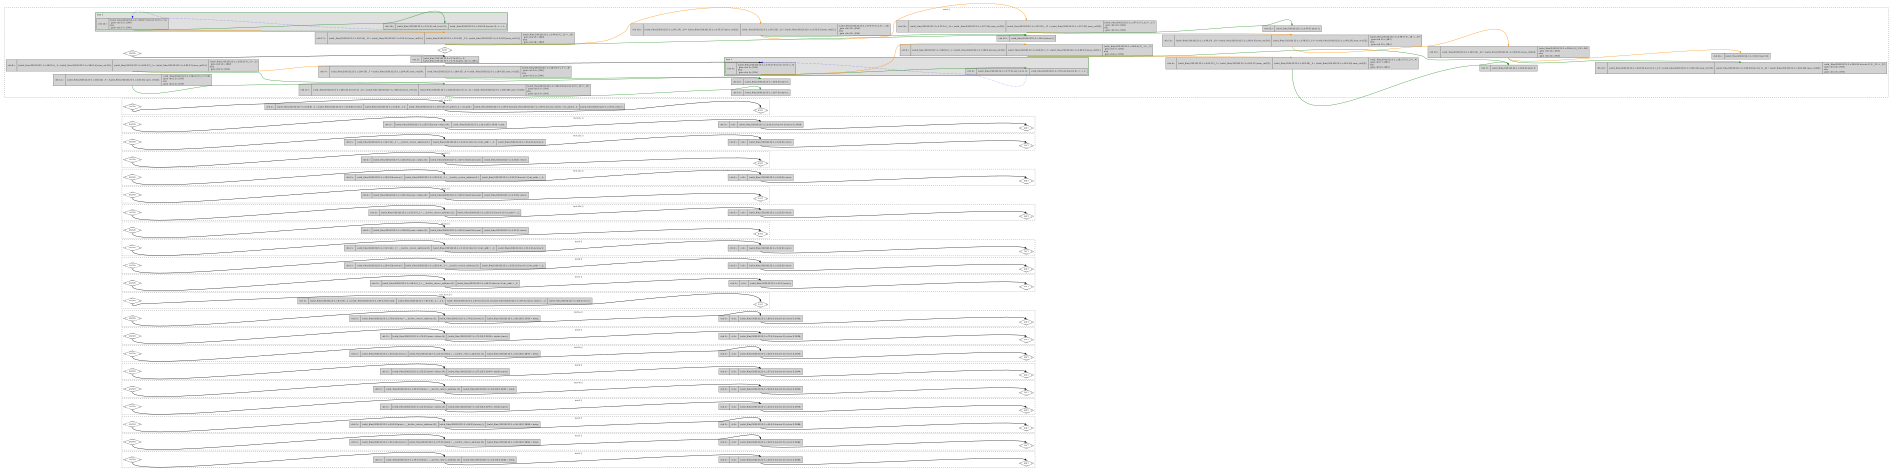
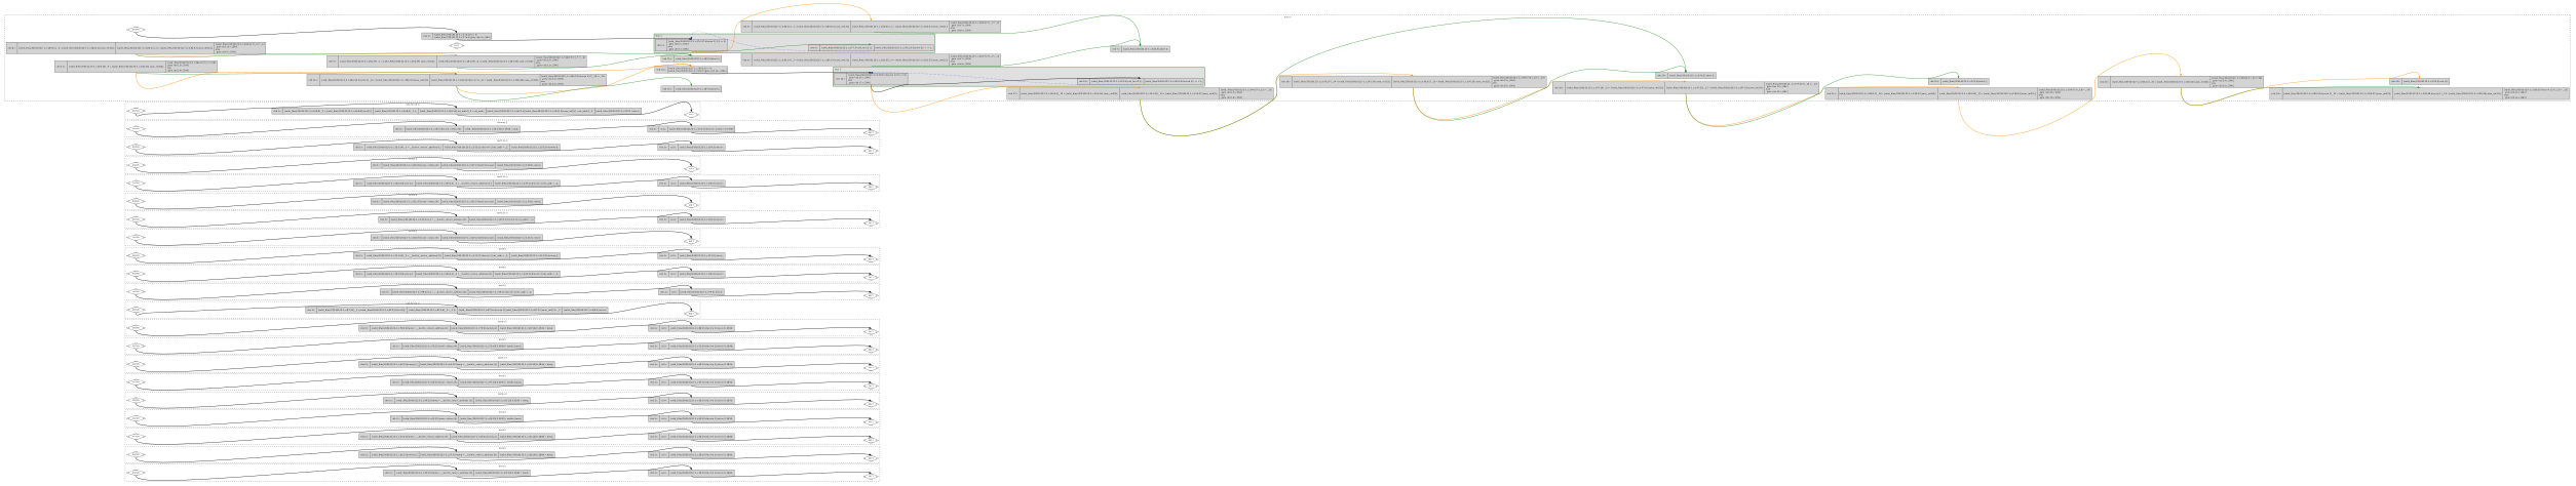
  digraph {
    fontname="IBM Plex Sans"
    rankdir=LR
    node [fillcolor=lightgrey fontname="IBM Plex Sans" shape=record style=filled]
    edge [constraint=true fontname="IBM Plex Sans" headport=n style="solid,bold" tailport=s color=black weight=10]
    n1 [fillcolor=white label=ENTRY shape=Mdiamond]
    n2 [fillcolor=white label=EXIT shape=Mdiamond]
    n3 [label="{\<bb\ 2\>:\l|[valid_files/20010122-1.c:19:10]\ temp\ =\ __builtin_return_address\ (0);\l|[valid_files/20010122-1.c:20:10]\ D.2884\ =\ temp;\l}"]
    n4 [label="{\<bb\ 3\>:\l|\<L0\>:\l|[valid_files/20010122-1.c:20:10\ discrim\ 1]\ return\ D.2884;\l}"]
    n5 [fillcolor=white label=ENTRY shape=Mdiamond]
    n6 [fillcolor=white label=EXIT shape=Mdiamond]
    n7 [label="{\<bb\ 2\>:\l|[valid_files/20010122-1.c:26:3]\ dummy\ ();\l|[valid_files/20010122-1.c:27:10]\ temp\ =\ __builtin_return_address\ (0);\l|[valid_files/20010122-1.c:28:10]\ D.2886\ =\ temp;\l}"]
    n8 [label="{\<bb\ 3\>:\l|\<L0\>:\l|[valid_files/20010122-1.c:28:10\ discrim\ 1]\ return\ D.2886;\l}"]
    n9 [fillcolor=white label=ENTRY shape=Mdiamond]
    n10 [fillcolor=white label=EXIT shape=Mdiamond]
    n11 [label="{\<bb\ 2\>:\l|[valid_files/20010122-1.c:34:10]\ temp\ =\ __builtin_return_address\ (0);\l|[valid_files/20010122-1.c:35:3]\ dummy\ ();\l|[valid_files/20010122-1.c:36:10]\ D.2888\ =\ temp;\l}"]
    n12 [label="{\<bb\ 3\>:\l|\<L0\>:\l|[valid_files/20010122-1.c:36:10\ discrim\ 1]\ return\ D.2888;\l}"]
    n13 [fillcolor=white label=ENTRY shape=Mdiamond]
    n14 [fillcolor=white label=EXIT shape=Mdiamond]
    n15 [label="{\<bb\ 2\>:\l|[valid_files/20010122-1.c:41:25]\ save\ =\ alloca\ (4);\l|[valid_files/20010122-1.c:43:10]\ D.2890\ =\ test4a\ (save);\l}"]
    n16 [label="{\<bb\ 3\>:\l|\<L0\>:\l|[valid_files/20010122-1.c:43:10\ discrim\ 1]\ return\ D.2890;\l}"]
    n17 [fillcolor=white label=ENTRY shape=Mdiamond]
    n18 [fillcolor=white label=EXIT shape=Mdiamond]
    n19 [label="{\<bb\ 2\>:\l|[valid_files/20010122-1.c:49:10]\ temp\ =\ __builtin_return_address\ (1);\l|[valid_files/20010122-1.c:50:10]\ D.2892\ =\ temp;\l}"]
    n20 [label="{\<bb\ 3\>:\l|\<L0\>:\l|[valid_files/20010122-1.c:50:10\ discrim\ 1]\ return\ D.2892;\l}"]
    n21 [fillcolor=white label=ENTRY shape=Mdiamond]
    n22 [fillcolor=white label=EXIT shape=Mdiamond]
    n23 [label="{\<bb\ 2\>:\l|[valid_files/20010122-1.c:55:25]\ save\ =\ alloca\ (4);\l|[valid_files/20010122-1.c:57:10]\ D.2894\ =\ test5a\ (save);\l}"]
    n24 [label="{\<bb\ 3\>:\l|\<L0\>:\l|[valid_files/20010122-1.c:57:10\ discrim\ 1]\ return\ D.2894;\l}"]
    n25 [fillcolor=white label=ENTRY shape=Mdiamond]
    n26 [fillcolor=white label=EXIT shape=Mdiamond]
    n27 [label="{\<bb\ 2\>:\l|[valid_files/20010122-1.c:63:3]\ dummy\ ();\l|[valid_files/20010122-1.c:64:10]\ temp\ =\ __builtin_return_address\ (1);\l|[valid_files/20010122-1.c:65:10]\ D.2896\ =\ temp;\l}"]
    n28 [label="{\<bb\ 3\>:\l|\<L0\>:\l|[valid_files/20010122-1.c:65:10\ discrim\ 1]\ return\ D.2896;\l}"]
    n29 [fillcolor=white label=ENTRY shape=Mdiamond]
    n30 [fillcolor=white label=EXIT shape=Mdiamond]
    n31 [label="{\<bb\ 2\>:\l|[valid_files/20010122-1.c:70:25]\ save\ =\ alloca\ (4);\l|[valid_files/20010122-1.c:72:10]\ D.2898\ =\ test6a\ (save);\l}"]
    n32 [label="{\<bb\ 3\>:\l|\<L0\>:\l|[valid_files/20010122-1.c:72:10\ discrim\ 1]\ return\ D.2898;\l}"]
    n33 [fillcolor=white label=ENTRY shape=Mdiamond]
    n34 [fillcolor=white label=EXIT shape=Mdiamond]
    n35 [label="{\<bb\ 2\>:\l|[valid_files/20010122-1.c:78:10]\ temp\ =\ __builtin_return_address\ (1);\l|[valid_files/20010122-1.c:79:3]\ dummy\ ();\l|[valid_files/20010122-1.c:80:10]\ D.2900\ =\ temp;\l}"]
    n36 [label="{\<bb\ 3\>:\l|\<L0\>:\l|[valid_files/20010122-1.c:80:10\ discrim\ 1]\ return\ D.2900;\l}"]
    n37 [fillcolor=white label=ENTRY shape=Mdiamond]
    n38 [fillcolor=white label=EXIT shape=Mdiamond]
    n39 [label="{\<bb\ 2\>:\l|[valid_files/20010122-1.c:87:23]\ _1\ =\ [valid_files/20010122-1.c:87:23]\ func1[i];\l|[valid_files/20010122-1.c:87:18]\ _2\ =\ _1\ ();\l|[valid_files/20010122-1.c:87:16\ discrim\ 1]\ [valid_files/20010122-1.c:87:12]\ save_ret1[i]\ =\ _2;\l|[valid_files/20010122-1.c:88:1]\ return;\l}"]
    n40 [fillcolor=white label=ENTRY shape=Mdiamond]
    n41 [fillcolor=white label=EXIT shape=Mdiamond]
    n42 [label="{\<bb\ 2\>:\l|[valid_files/20010122-1.c:98:14]\ _1\ =\ __builtin_return_address\ (0);\l|[valid_files/20010122-1.c:98:12\ discrim\ 1]\ ret_addr\ =\ _1;\l}"]
    n43 [label="{\<bb\ 3\>:\l|\<L0\>:\l|[valid_files/20010122-1.c:99:3]\ return;\l}"]
    n44 [fillcolor=white label=ENTRY shape=Mdiamond]
    n45 [fillcolor=white label=EXIT shape=Mdiamond]
    n46 [label="{\<bb\ 2\>:\l|[valid_files/20010122-1.c:104:3]\ dummy\ ();\l|[valid_files/20010122-1.c:105:14]\ _1\ =\ __builtin_return_address\ (0);\l|[valid_files/20010122-1.c:105:12\ discrim\ 1]\ ret_addr\ =\ _1;\l}"]
    n47 [label="{\<bb\ 3\>:\l|\<L0\>:\l|[valid_files/20010122-1.c:106:3]\ return;\l}"]
    n48 [fillcolor=white label=ENTRY shape=Mdiamond]
    n49 [fillcolor=white label=EXIT shape=Mdiamond]
    n50 [label="{\<bb\ 2\>:\l|[valid_files/20010122-1.c:111:14]\ _1\ =\ __builtin_return_address\ (0);\l|[valid_files/20010122-1.c:111:12\ discrim\ 1]\ ret_addr\ =\ _1;\l|[valid_files/20010122-1.c:112:3]\ dummy\ ();\l}"]
    n51 [label="{\<bb\ 3\>:\l|\<L0\>:\l|[valid_files/20010122-1.c:113:3]\ return;\l}"]
    n52 [fillcolor=white label=ENTRY shape=Mdiamond]
    n53 [fillcolor=white label=EXIT shape=Mdiamond]
    n54 [label="{\<bb\ 2\>:\l|[valid_files/20010122-1.c:118:25]\ save\ =\ alloca\ (4);\l|[valid_files/20010122-1.c:120:3]\ test10a\ (save);\l|[valid_files/20010122-1.c:121:1]\ return;\l}"]
    n55 [fillcolor=white label=ENTRY shape=Mdiamond]
    n56 [fillcolor=white label=EXIT shape=Mdiamond]
    n57 [label="{\<bb\ 2\>:\l|[valid_files/20010122-1.c:125:14]\ _1\ =\ __builtin_return_address\ (1);\l|[valid_files/20010122-1.c:125:12\ discrim\ 1]\ ret_addr\ =\ _1;\l}"]
    n58 [label="{\<bb\ 3\>:\l|\<L0\>:\l|[valid_files/20010122-1.c:126:3]\ return;\l}"]
    n59 [fillcolor=white label=ENTRY shape=Mdiamond]
    n60 [fillcolor=white label=EXIT shape=Mdiamond]
    n61 [label="{\<bb\ 2\>:\l|[valid_files/20010122-1.c:131:25]\ save\ =\ alloca\ (4);\l|[valid_files/20010122-1.c:133:3]\ test11a\ (save);\l|[valid_files/20010122-1.c:134:1]\ return;\l}"]
    n62 [fillcolor=white label=ENTRY shape=Mdiamond]
    n63 [fillcolor=white label=EXIT shape=Mdiamond]
    n64 [label="{\<bb\ 2\>:\l|[valid_files/20010122-1.c:138:3]\ dummy\ ();\l|[valid_files/20010122-1.c:139:14]\ _1\ =\ __builtin_return_address\ (1);\l|[valid_files/20010122-1.c:139:12\ discrim\ 1]\ ret_addr\ =\ _1;\l}"]
    n65 [label="{\<bb\ 3\>:\l|\<L0\>:\l|[valid_files/20010122-1.c:140:3]\ return;\l}"]
    n66 [fillcolor=white label=ENTRY shape=Mdiamond]
    n67 [fillcolor=white label=EXIT shape=Mdiamond]
    n68 [label="{\<bb\ 2\>:\l|[valid_files/20010122-1.c:145:25]\ save\ =\ alloca\ (4);\l|[valid_files/20010122-1.c:147:3]\ test12a\ (save);\l|[valid_files/20010122-1.c:148:1]\ return;\l}"]
    n69 [fillcolor=white label=ENTRY shape=Mdiamond]
    n70 [fillcolor=white label=EXIT shape=Mdiamond]
    n71 [label="{\<bb\ 2\>:\l|[valid_files/20010122-1.c:152:14]\ _1\ =\ __builtin_return_address\ (1);\l|[valid_files/20010122-1.c:152:12\ discrim\ 1]\ ret_addr\ =\ _1;\l|[valid_files/20010122-1.c:153:3]\ dummy\ ();\l}"]
    n72 [label="{\<bb\ 3\>:\l|\<L0\>:\l|[valid_files/20010122-1.c:154:3]\ return;\l}"]
    n73 [fillcolor=white label=ENTRY shape=Mdiamond]
    n74 [fillcolor=white label=EXIT shape=Mdiamond]
    n75 [label="{\<bb\ 2\>:\l|[valid_files/20010122-1.c:159:25]\ save\ =\ alloca\ (4);\l|[valid_files/20010122-1.c:161:10]\ D.2908\ =\ save;\l}"]
    n76 [label="{\<bb\ 3\>:\l|\<L0\>:\l|[valid_files/20010122-1.c:161:10\ discrim\ 1]\ return\ D.2908;\l}"]
    n77 [fillcolor=white label=ENTRY shape=Mdiamond]
    n78 [fillcolor=white label=EXIT shape=Mdiamond]
    n79 [label="{\<bb\ 2\>:\l|[valid_files/20010122-1.c:168:8]\ _1\ =\ [valid_files/20010122-1.c:168:8]\ func2[i];\l|[valid_files/20010122-1.c:168:3]\ _1\ ();\l|[valid_files/20010122-1.c:169:16]\ ret_addr.0_2\ =\ ret_addr;\l|[valid_files/20010122-1.c:169:16]\ [valid_files/20010122-1.c:169:12]\ save_ret2[i]\ =\ ret_addr.0_2;\l|[valid_files/20010122-1.c:170:1]\ return;\l}"]
    n80 [label="{\<bb\ 16\>:\l|[valid_files/20010122-1.c:190:17\ discrim\ 1]\ if\ (i\ \<=\ 5)\l\ \ goto\ \<bb\ 15\>;\ [INV]\lelse\l\ \ goto\ \<bb\ 17\>;\ [INV]\l}"]
    n81 [label="{\<bb\ 15\>:\l|[valid_files/20010122-1.c:191:5]\ call_func2\ (i);\l|[valid_files/20010122-1.c:190:23\ discrim\ 3]\ i\ =\ i\ +\ 1;\l}"]
    n82 [label="{\<bb\ 4\>:\l|[valid_files/20010122-1.c:176:17\ discrim\ 1]\ if\ (i\ \<=\ 5)\l\ \ goto\ \<bb\ 3\>;\ [INV]\lelse\l\ \ goto\ \<bb\ 5\>;\ [INV]\l}"]
    n83 [label="{\<bb\ 3\>:\l|[valid_files/20010122-1.c:177:5]\ call_func1\ (i);\l|[valid_files/20010122-1.c:176:23\ discrim\ 3]\ i\ =\ i\ +\ 1;\l}"]
    n84 [label="{\<bb\ 17\>:\l|[valid_files/20010122-1.c:194:16]\ _12\ =\ [valid_files/20010122-1.c:194:16]\ save_ret2[0];\l|[valid_files/20010122-1.c:194:32]\ _13\ =\ [valid_files/20010122-1.c:194:32]\ save_ret2[1];\l|[valid_files/20010122-1.c:194:6]\ if\ (_12\ !=\ _13)\l\ \ goto\ \<bb\ 19\>;\ [INV]\lelse\l\ \ goto\ \<bb\ 18\>;\ [INV]\l}"]
    n85 [label="{\<bb\ 5\>:\l|[valid_files/20010122-1.c:180:16]\ _1\ =\ [valid_files/20010122-1.c:180:16]\ save_ret1[0];\l|[valid_files/20010122-1.c:180:32]\ _2\ =\ [valid_files/20010122-1.c:180:32]\ save_ret1[1];\l|[valid_files/20010122-1.c:180:6]\ if\ (_1\ !=\ _2)\l\ \ goto\ \<bb\ 7\>;\ [INV]\lelse\l\ \ goto\ \<bb\ 6\>;\ [INV]\l}"]
    n86 [fillcolor=white label=ENTRY shape=Mdiamond]
    n87 [fillcolor=white label=EXIT shape=Mdiamond]
    n88 [label="{\<bb\ 2\>:\l|[valid_files/20010122-1.c:176:10]\ i\ =\ 0;\l[valid_files/20010122-1.c:176:3]\ goto\ \<bb\ 4\>;\ [INV]\l}"]
    n89 [label="{\<bb\ 6\>:\l|[valid_files/20010122-1.c:181:19]\ _3\ =\ [valid_files/20010122-1.c:181:19]\ save_ret1[1];\l|[valid_files/20010122-1.c:181:35]\ _4\ =\ [valid_files/20010122-1.c:181:35]\ save_ret1[2];\l|[valid_files/20010122-1.c:181:7]\ if\ (_3\ !=\ _4)\l\ \ goto\ \<bb\ 7\>;\ [INV]\lelse\l\ \ goto\ \<bb\ 8\>;\ [INV]\l}"]
    n90 [label="{\<bb\ 7\>:\l|[valid_files/20010122-1.c:182:5]\ abort\ ();\l}"]
    n91 [label="{\<bb\ 8\>:\l|[valid_files/20010122-1.c:183:16]\ _5\ =\ [valid_files/20010122-1.c:183:16]\ save_ret1[3];\l|[valid_files/20010122-1.c:183:32]\ _6\ =\ [valid_files/20010122-1.c:183:32]\ save_ret1[4];\l|[valid_files/20010122-1.c:183:6]\ if\ (_5\ !=\ _6)\l\ \ goto\ \<bb\ 10\>;\ [INV]\lelse\l\ \ goto\ \<bb\ 9\>;\ [INV]\l}"]
    n92 [label="{\<bb\ 9\>:\l|[valid_files/20010122-1.c:184:19]\ _7\ =\ [valid_files/20010122-1.c:184:19]\ save_ret1[4];\l|[valid_files/20010122-1.c:184:35]\ _8\ =\ [valid_files/20010122-1.c:184:35]\ save_ret1[5];\l|[valid_files/20010122-1.c:184:7]\ if\ (_7\ !=\ _8)\l\ \ goto\ \<bb\ 10\>;\ [INV]\lelse\l\ \ goto\ \<bb\ 11\>;\ [INV]\l}"]
    n93 [label="{\<bb\ 10\>:\l|[valid_files/20010122-1.c:185:5]\ abort\ ();\l}"]
    n94 [label="{\<bb\ 11\>:\l|[valid_files/20010122-1.c:186:16]\ _9\ =\ [valid_files/20010122-1.c:186:16]\ save_ret1[3];\l|[valid_files/20010122-1.c:186:6]\ if\ (_9\ !=\ 0B)\l\ \ goto\ \<bb\ 12\>;\ [INV]\lelse\l\ \ goto\ \<bb\ 14\>;\ [INV]\l}"]
    n95 [label="{\<bb\ 12\>:\l|[valid_files/20010122-1.c:186:32\ discrim\ 1]\ _10\ =\ [valid_files/20010122-1.c:186:32]\ save_ret1[0];\l|[valid_files/20010122-1.c:186:48\ discrim\ 1]\ _11\ =\ [valid_files/20010122-1.c:186:48]\ save_ret1[3];\l|[valid_files/20010122-1.c:186:20\ discrim\ 1]\ if\ (_10\ !=\ _11)\l\ \ goto\ \<bb\ 13\>;\ [INV]\lelse\l\ \ goto\ \<bb\ 14\>;\ [INV]\l}"]
+   n96 [label="{\<bb\ 14\>:\l|[valid_files/20010122-1.c:190:10]\ i\ =\ 0;\l[valid_files/20010122-1.c:190:3]\ goto\ \<bb\ 16\>;\ [INV]\l}"]
    n97 [label="{\<bb\ 13\>:\l|[valid_files/20010122-1.c:187:5]\ abort\ ();\l}"]
    n98 [label="{\<bb\ 18\>:\l|[valid_files/20010122-1.c:195:19]\ _14\ =\ [valid_files/20010122-1.c:195:19]\ save_ret2[1];\l|[valid_files/20010122-1.c:195:35]\ _15\ =\ [valid_files/20010122-1.c:195:35]\ save_ret2[2];\l|[valid_files/20010122-1.c:195:7]\ if\ (_14\ !=\ _15)\l\ \ goto\ \<bb\ 19\>;\ [INV]\lelse\l\ \ goto\ \<bb\ 20\>;\ [INV]\l}"]
    n99 [label="{\<bb\ 19\>:\l|[valid_files/20010122-1.c:196:5]\ abort\ ();\l}"]
    n100 [label="{\<bb\ 20\>:\l|[valid_files/20010122-1.c:197:16]\ _16\ =\ [valid_files/20010122-1.c:197:16]\ save_ret2[3];\l|[valid_files/20010122-1.c:197:32]\ _17\ =\ [valid_files/20010122-1.c:197:32]\ save_ret2[4];\l|[valid_files/20010122-1.c:197:6]\ if\ (_16\ !=\ _17)\l\ \ goto\ \<bb\ 22\>;\ [INV]\lelse\l\ \ goto\ \<bb\ 21\>;\ [INV]\l}"]
    n101 [label="{\<bb\ 21\>:\l|[valid_files/20010122-1.c:198:19]\ _18\ =\ [valid_files/20010122-1.c:198:19]\ save_ret2[4];\l|[valid_files/20010122-1.c:198:35]\ _19\ =\ [valid_files/20010122-1.c:198:35]\ save_ret2[5];\l|[valid_files/20010122-1.c:198:7]\ if\ (_18\ !=\ _19)\l\ \ goto\ \<bb\ 22\>;\ [INV]\lelse\l\ \ goto\ \<bb\ 23\>;\ [INV]\l}"]
    n102 [label="{\<bb\ 22\>:\l|[valid_files/20010122-1.c:199:5]\ abort\ ();\l}"]
    n103 [label="{\<bb\ 23\>:\l|[valid_files/20010122-1.c:200:16]\ _20\ =\ [valid_files/20010122-1.c:200:16]\ save_ret2[3];\l|[valid_files/20010122-1.c:200:6]\ if\ (_20\ !=\ 0B)\l\ \ goto\ \<bb\ 24\>;\ [INV]\lelse\l\ \ goto\ \<bb\ 26\>;\ [INV]\l}"]
    n104 [label="{\<bb\ 24\>:\l|[valid_files/20010122-1.c:200:32\ discrim\ 1]\ _21\ =\ [valid_files/20010122-1.c:200:32]\ save_ret2[0];\l|[valid_files/20010122-1.c:200:48\ discrim\ 1]\ _22\ =\ [valid_files/20010122-1.c:200:48]\ save_ret2[3];\l|[valid_files/20010122-1.c:200:20\ discrim\ 1]\ if\ (_21\ !=\ _22)\l\ \ goto\ \<bb\ 25\>;\ [INV]\lelse\l\ \ goto\ \<bb\ 26\>;\ [INV]\l}"]
    n105 [label="{\<bb\ 26\>:\l|[valid_files/20010122-1.c:203:3]\ exit\ (0);\l}"]
    subgraph cluster_1 {
      color=black
      label="test1 ()"
      style=dashed
      n1
      n2
      n3
      n4
    }
    subgraph cluster_2 {
      color=black
      label="test2 ()"
      style=dashed
      n5
      n6
      n7
      n8
    }
    subgraph cluster_3 {
      color=black
      label="test3 ()"
      style=dashed
      n9
      n10
      n11
      n12
    }
    subgraph cluster_4 {
      color=black
      label="test4 ()"
      style=dashed
      n13
      n14
      n15
      n16
    }
    subgraph cluster_5 {
      color=black
      label="test4a ()"
      style=dashed
      n17
      n18
      n19
      n20
    }
    subgraph cluster_6 {
      color=black
      label="test5 ()"
      style=dashed
      n21
      n22
      n23
      n24
    }
    subgraph cluster_7 {
      color=black
      label="test5a ()"
      style=dashed
      n25
      n26
      n27
      n28
    }
    subgraph cluster_8 {
      color=black
      label="test6 ()"
      style=dashed
      n29
      n30
      n31
      n32
    }
    subgraph cluster_9 {
      color=black
      label="test6a ()"
      style=dashed
      n33
      n34
      n35
      n36
    }
    subgraph cluster_10 {
      color=black
      label="call_func1 ()"
      style=dashed
      n37
      n38
      n39
    }
    subgraph cluster_11 {
      color=black
      label="test7 ()"
      style=dashed
      n40
      n41
      n42
      n43
    }
    subgraph cluster_12 {
      color=black
      label="test8 ()"
      style=dashed
      n44
      n45
      n46
      n47
    }
    subgraph cluster_13 {
      color=black
      label="test9 ()"
      style=dashed
      n48
      n49
      n50
      n51
    }
    subgraph cluster_14 {
      color=black
      label="test10 ()"
      style=dashed
      n52
      n53
      n54
    }
    subgraph cluster_15 {
      color=black
      label="test10a ()"
      style=dashed
      n55
      n56
      n57
      n58
    }
    subgraph cluster_16 {
      color=black
      label="test11 ()"
      style=dashed
      n59
      n60
      n61
    }
    subgraph cluster_17 {
      color=black
      label="test11a ()"
      style=dashed
      n62
      n63
      n64
      n65
    }
    subgraph cluster_18 {
      color=black
      label="test12 ()"
      style=dashed
      n66
      n67
      n68
    }
    subgraph cluster_19 {
      color=black
      label="test12a ()"
      style=dashed
      n69
      n70
      n71
      n72
    }
    subgraph cluster_20 {
      color=black
      label="dummy ()"
      style=dashed
      n73
      n74
      n75
      n76
    }
    subgraph cluster_21 {
      color=black
      label="call_func2 ()"
      style=dashed
      n77
      n78
      n79
    }
    subgraph cluster_22 {
      color=black
      label="main ()"
      style=dashed
      n84
      n85
      n86
      n87
      n88
      n89
      n90
      n91
      n92
      n93
      n94
      n95
+     n96
      n97
      n98
      n99
      n100
      n101
      n102
      n103
      n104
      n105
      subgraph cluster_23 {
        color=darkgreen
        fillcolor=grey88
        label="loop 2"
        labeljust=l
        penwidth=2
        style=filled
        n80
        n81
      }
      subgraph cluster_24 {
        color=darkgreen
        fillcolor=grey88
        label="loop 1"
        labeljust=l
        penwidth=2
        style=filled
        n82
        n83
      }
    }
    n1 -> n2 [style=invis color="" weight=""]
    n1 -> n3 [weight=100]
    n3 -> n4 [weight=100]
    n4 -> n2
    n5 -> n6 [style=invis color="" weight=""]
    n5 -> n7 [weight=100]
    n7 -> n8 [weight=100]
    n8 -> n6
    n9 -> n10 [style=invis color="" weight=""]
    n9 -> n11 [weight=100]
    n11 -> n12 [weight=100]
    n12 -> n10
    n13 -> n14 [style=invis color="" weight=""]
    n13 -> n15 [weight=100]
    n15 -> n16 [weight=100]
    n16 -> n14
    n17 -> n18 [style=invis color="" weight=""]
    n17 -> n19 [weight=100]
    n19 -> n20 [weight=100]
    n20 -> n18
    n21 -> n22 [style=invis color="" weight=""]
    n21 -> n23 [weight=100]
    n23 -> n24 [weight=100]
    n24 -> n22
    n25 -> n26 [style=invis color="" weight=""]
    n25 -> n27 [weight=100]
    n27 -> n28 [weight=100]
    n28 -> n26
    n29 -> n30 [style=invis color="" weight=""]
    n29 -> n31 [weight=100]
    n31 -> n32 [weight=100]
    n32 -> n30
    n33 -> n34 [style=invis color="" weight=""]
    n33 -> n35 [weight=100]
    n35 -> n36 [weight=100]
    n36 -> n34
    n37 -> n38 [style=invis color="" weight=""]
    n37 -> n39 [weight=100]
    n39 -> n38
    n40 -> n41 [style=invis color="" weight=""]
    n40 -> n42 [weight=100]
    n42 -> n43 [weight=100]
    n43 -> n41
    n44 -> n45 [style=invis color="" weight=""]
    n44 -> n46 [weight=100]
    n46 -> n47 [weight=100]
    n47 -> n45
    n48 -> n49 [style=invis color="" weight=""]
    n48 -> n50 [weight=100]
    n50 -> n51 [weight=100]
    n51 -> n49
    n52 -> n53 [style=invis color="" weight=""]
    n52 -> n54 [weight=100]
    n54 -> n53
    n55 -> n56 [style=invis color="" weight=""]
    n55 -> n57 [weight=100]
    n57 -> n58 [weight=100]
    n58 -> n56
    n59 -> n60 [style=invis color="" weight=""]
    n59 -> n61 [weight=100]
    n61 -> n60
    n62 -> n63 [style=invis color="" weight=""]
    n62 -> n64 [weight=100]
    n64 -> n65 [weight=100]
    n65 -> n63
    n66 -> n67 [style=invis color="" weight=""]
    n66 -> n68 [weight=100]
    n68 -> n67
    n69 -> n70 [style=invis color="" weight=""]
    n69 -> n71 [weight=100]
    n71 -> n72 [weight=100]
    n72 -> n70
    n73 -> n74 [style=invis color="" weight=""]
    n73 -> n75 [weight=100]
    n75 -> n76 [weight=100]
    n76 -> n74
    n77 -> n78 [style=invis color="" weight=""]
    n77 -> n79 [weight=100]
    n79 -> n78
-   n80 -> n81 [color=forestgreen]
+   n80 -> n81
    n80 -> n84 [color=darkorange]
    n81 -> n80 [color=blue constraint=false style="dotted,bold"]
    n82 -> n83 [color=forestgreen]
    n82 -> n85 [color=darkorange]
    n83 -> n82 [color=blue constraint=false style="dotted,bold"]
    n84 -> n98 [color=darkorange]
    n84 -> n99 [color=forestgreen]
-   n85 -> n89 [color=darkorange]
    n85 -> n90 [color=forestgreen]
    n86 -> n87 [style=invis color="" weight=""]
    n86 -> n88 [weight=100]
    n88 -> n82 [weight=100]
    n89 -> n90 [color=forestgreen]
    n91 -> n92 [color=darkorange]
    n91 -> n93 [color=forestgreen]
    n92 -> n93 [color=forestgreen]
    n94 -> n95 [color=forestgreen]
+   n94 -> n96 [color=darkorange]
+   n95 -> n96 [color=darkorange]
    n95 -> n97 [color=forestgreen]
+   n96 -> n80 [weight=100]
    n98 -> n99 [color=forestgreen]
    n98 -> n100 [color=darkorange]
    n100 -> n101 [color=darkorange]
    n100 -> n102 [color=forestgreen]
    n101 -> n103 [color=darkorange]
    n103 -> n104 [color=forestgreen]
    n103 -> n105 [color=darkorange]
  }
